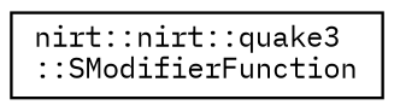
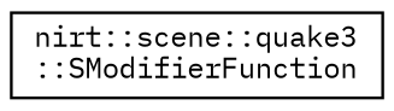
  digraph {
    rankdir=LR
    fontname="IBM Plex Mono"
-   n1 [color=black fillcolor=white fontname="IBM Plex Mono" fontsize=10 height=0.2 label="nirt::nirt::quake3\l::SModifierFunction" shape=record style=filled width=0.4]
+   n1 [color=black fillcolor=white fontname="IBM Plex Mono" fontsize=10 height=0.2 label="nirt::scene::quake3\l::SModifierFunction" shape=record style=filled width=0.4]
  }
